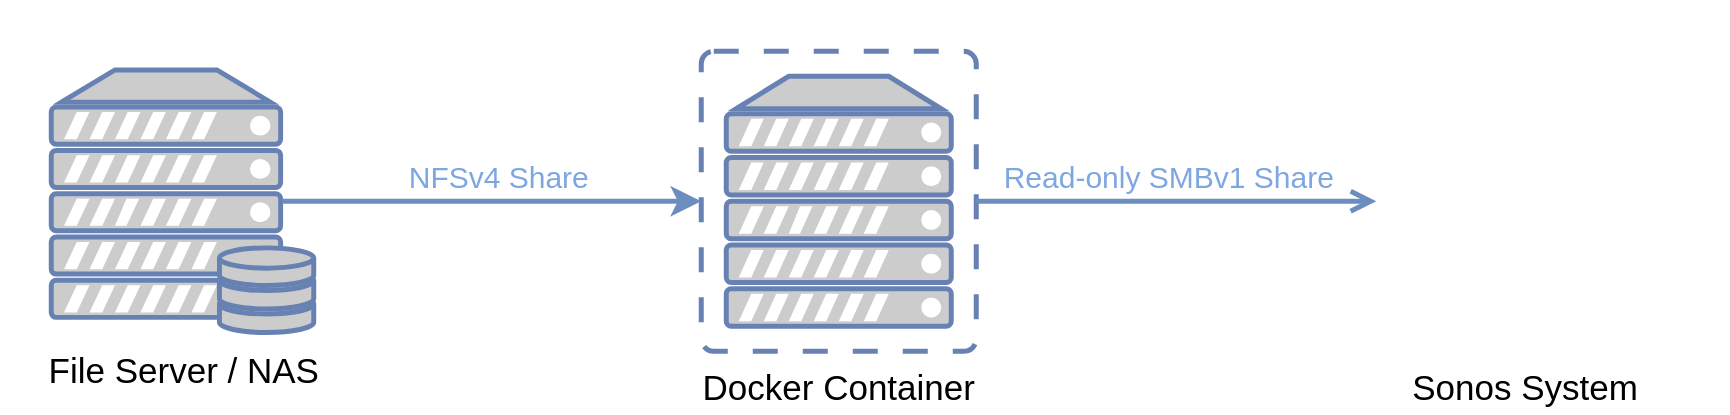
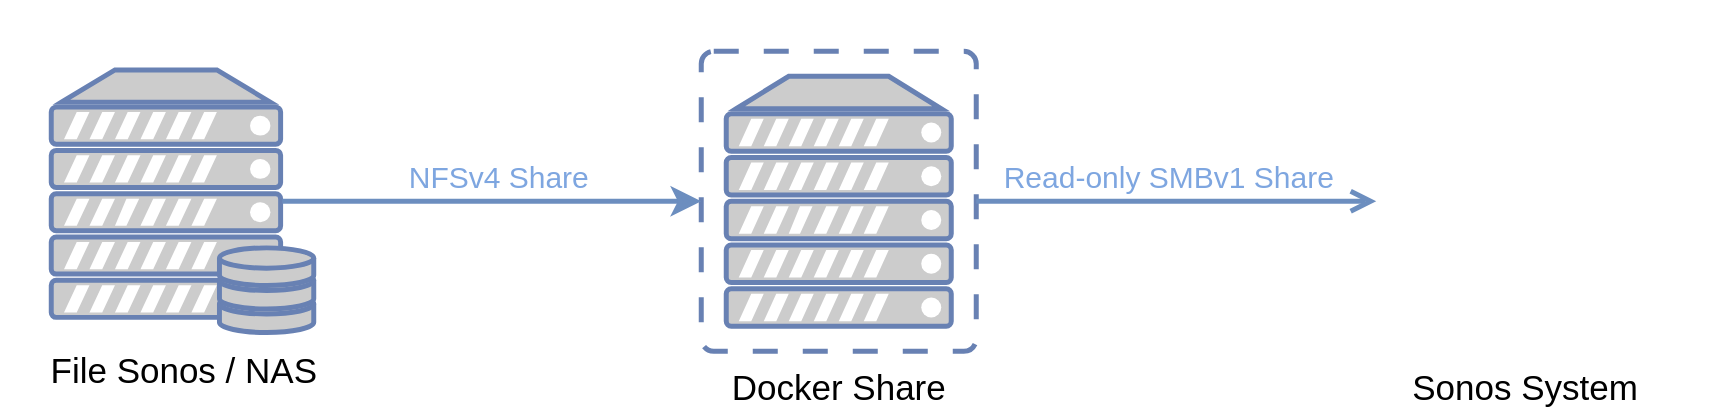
  <mxCell id="0" />
  <mxCell id="1" parent="0" />
- <mxCell id="2" value="File Server / NAS" style="verticalAlign=top;verticalLabelPosition=bottom;labelPosition=center;align=center;html=1;outlineConnect=0;fillColor=#CCCCCC;strokeColor=#6881B3;gradientColor=none;gradientDirection=north;strokeWidth=2;shape=mxgraph.networks.server_storage;fontSize=14;" vertex="1" parent="1"><mxGeometry x="20" y="27.5" width="105" height="105" as="geometry" /></mxCell>
- <mxCell id="3" value="Docker Container" style="verticalAlign=top;verticalLabelPosition=bottom;labelPosition=center;align=center;html=1;outlineConnect=0;fillColor=#CCCCCC;strokeColor=#6881B3;gradientColor=none;gradientDirection=north;strokeWidth=2;shape=mxgraph.networks.virtual_server;fontSize=14;" vertex="1" parent="1"><mxGeometry x="280" y="20" width="110" height="120" as="geometry" /></mxCell>
+ <mxCell id="2" value="File Sonos / NAS" style="verticalAlign=top;verticalLabelPosition=bottom;labelPosition=center;align=center;html=1;outlineConnect=0;fillColor=#CCCCCC;strokeColor=#6881B3;gradientColor=none;gradientDirection=north;strokeWidth=2;shape=mxgraph.networks.server_storage;fontSize=14;" vertex="1" parent="1"><mxGeometry x="20" y="27.5" width="105" height="105" as="geometry" /></mxCell>
+ <mxCell id="3" value="Docker Share" style="verticalAlign=top;verticalLabelPosition=bottom;labelPosition=center;align=center;html=1;outlineConnect=0;fillColor=#CCCCCC;strokeColor=#6881B3;gradientColor=none;gradientDirection=north;strokeWidth=2;shape=mxgraph.networks.virtual_server;fontSize=14;" vertex="1" parent="1"><mxGeometry x="280" y="20" width="110" height="120" as="geometry" /></mxCell>
  <mxCell id="4" value="Sonos System" style="shape=image;imageAspect=0;verticalLabelPosition=bottom;verticalAlign=top;image=https://assets.sonos.com/care/kb/images/FAQ4786/sonos-s2.svg;fontSize=14;" vertex="1" parent="1"><mxGeometry x="550" y="20" width="120" height="120" as="geometry" /></mxCell>
  <mxCell id="5" value="" style="endArrow=classic;html=1;exitX=0.88;exitY=0.5;exitDx=0;exitDy=0;exitPerimeter=0;entryX=0;entryY=0.5;entryDx=0;entryDy=0;entryPerimeter=0;strokeWidth=2;fillColor=#dae8fc;strokeColor=#6c8ebf;" edge="1" parent="1" source="2" target="3"><mxGeometry width="50" height="50" relative="1" as="geometry"><mxPoint x="390" y="110" as="sourcePoint" /><mxPoint x="440" y="60" as="targetPoint" /></mxGeometry></mxCell>
  <mxCell id="6" value="NFSv4 Share" style="edgeLabel;html=1;align=center;verticalAlign=middle;resizable=0;points=[];fontSize=12;fontColor=#7EA6E0;" vertex="1" connectable="0" parent="5"><mxGeometry x="0.026" relative="1" as="geometry"><mxPoint y="-10" as="offset" /></mxGeometry></mxCell>
  <mxCell id="7" value="" style="endArrow=open;html=1;entryX=0;entryY=0.5;entryDx=0;entryDy=0;exitX=1;exitY=0.5;exitDx=0;exitDy=0;exitPerimeter=0;strokeWidth=2;fillColor=#dae8fc;strokeColor=#6c8ebf;fontSize=12;" edge="1" parent="1" source="3" target="4"><mxGeometry width="50" height="50" relative="1" as="geometry"><mxPoint x="390" y="110" as="sourcePoint" /><mxPoint x="440" y="60" as="targetPoint" /></mxGeometry></mxCell>
  <mxCell id="8" value="Read-only SMBv1 Share" style="edgeLabel;html=1;align=center;verticalAlign=middle;resizable=0;points=[];fontSize=12;fontColor=#7EA6E0;" vertex="1" connectable="0" parent="7"><mxGeometry x="-0.05" y="2" relative="1" as="geometry"><mxPoint y="-8" as="offset" /></mxGeometry></mxCell>
